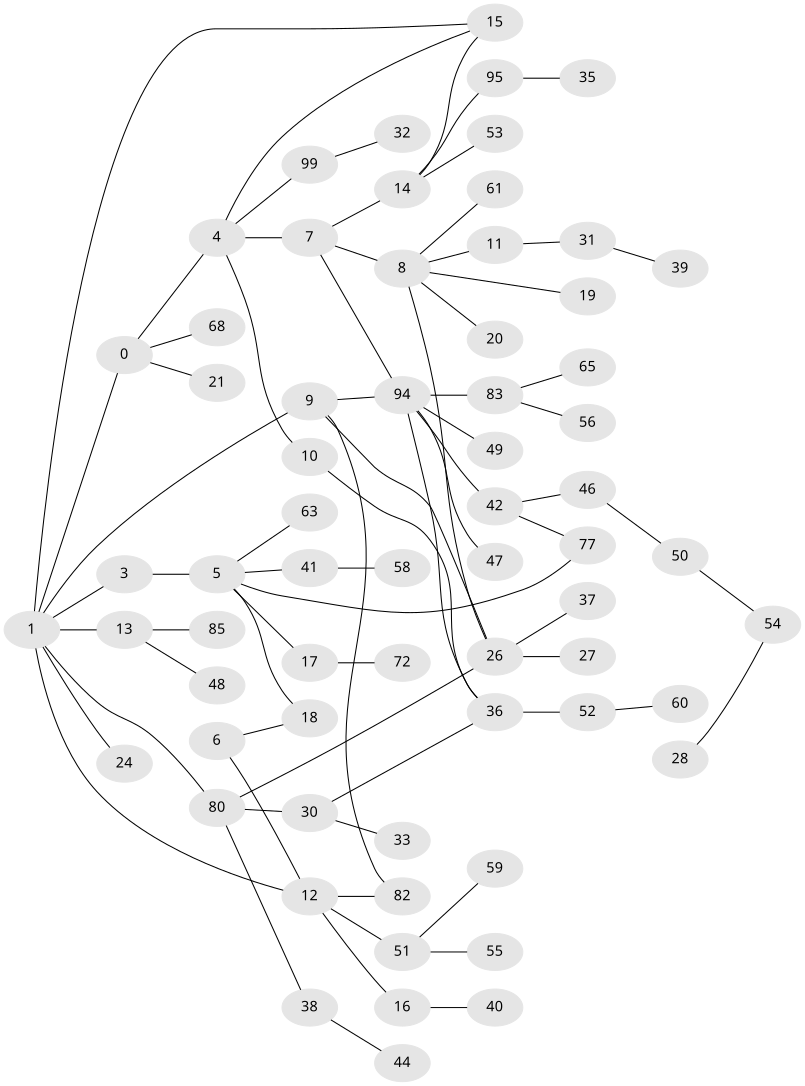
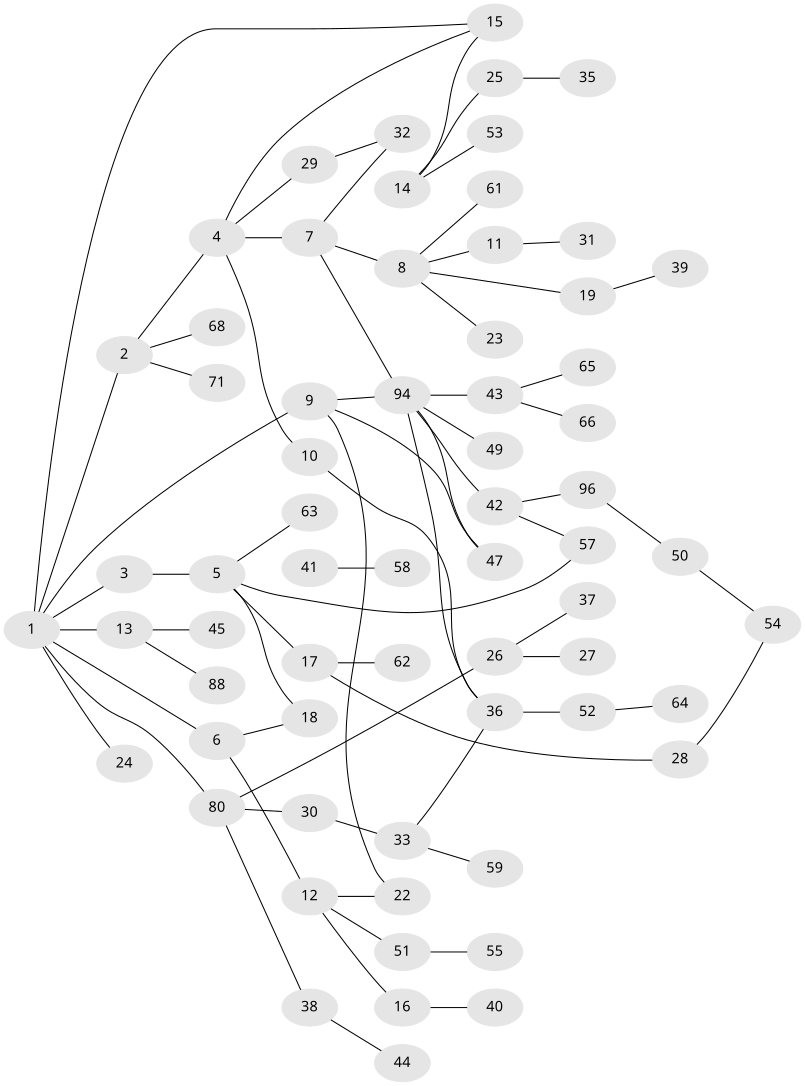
  graph {
    fontname="Noto Sans"
    rankdir=LR
    node [color=gray90 fontname="Noto Sans" style=filled]
    edge [fontname="Noto Sans"]
    1
-   2 [label=0]
+   2
    3
    6
    9
    13
    15
    n8 [label=80]
    24
    4
-   21
+   21 [label=71]
    n12 [label=68]
    5
    18
    12
    n16 [label=94]
-   22 [label=82]
+   22
    47
-   45 [label=85]
-   48
+   45
+   48 [label=88]
    26
    30
    38
    7
    10
-   29 [label=99]
+   29
    17
    41
-   57 [label=77]
+   57
    63
    8
    14
    36
    32
    28
-   62 [label=72]
+   62
    58
    16
    51
    11
    19
-   23 [label=20]
+   23
    61
-   25 [label=95]
+   25
    53
    42
-   43 [label=83]
+   43
    49
    31
    27
    37
    52
    39
    40
    55
    35
    54
    33
    44
    59
-   46
-   56
+   46 [label=96]
+   56 [label=66]
    65
-   60
+   60 [label=64]
    50
    1 -- 2
    1 -- 3
-   1 -- 12
+   1 -- 6
    1 -- 9
    1 -- 13
    1 -- 15
    1 -- n8
    1 -- 24
    2 -- 4
    2 -- 21
    2 -- n12
    3 -- 5
    6 -- 18
    6 -- 12
    9 -- n16
    9 -- 22
-   9 -- 26
+   9 -- 47
    13 -- 45
    13 -- 48
    n8 -- 26
    n8 -- 30
    n8 -- 38
    4 -- 15
    4 -- 7
    4 -- 10
    4 -- 29
    5 -- 18
    5 -- 17
-   5 -- 41
    5 -- 57
    5 -- 63
    12 -- 22
    12 -- 16
    12 -- 51
    n16 -- 47
    n16 -- 36
    n16 -- 42
    n16 -- 43
    n16 -- 49
    26 -- 27
    26 -- 37
    30 -- 33
    38 -- 44
    7 -- n16
    7 -- 8
-   7 -- 14
+   7 -- 32
    10 -- 36
    29 -- 32
+   17 -- 28
    17 -- 62
    41 -- 58
-   8 -- 26
    8 -- 11
    8 -- 19
    8 -- 23
    8 -- 61
    14 -- 15
    14 -- 25
    14 -- 53
    36 -- 52
    28 -- 54
    16 -- 40
    51 -- 55
    11 -- 31
    25 -- 35
    42 -- 57
    42 -- 46
    43 -- 56
    43 -- 65
-   31 -- 39
+   19 -- 39
    52 -- 60
-   30 -- 36
-   51 -- 59
+   33 -- 36
+   33 -- 59
    46 -- 50
    50 -- 54
  }
